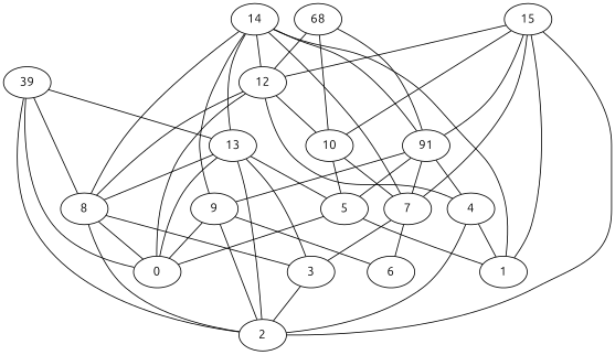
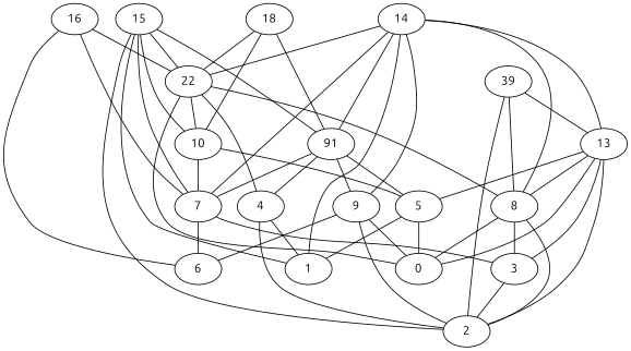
  digraph {
    fontname=Ubuntu
    node [fontname=Ubuntu]
    edge [dir=none fontname=Ubuntu]
    9
    2
    6
    1
    0
+   16
    7
-   12
+   12 [label=22]
    3
    10
    8
    4
-   18 [label=68]
+   18
    n14 [label=91]
    5
    15
    n17 [label=39]
    13
    14
    subgraph sub_1 {
      9
      2
      6
      1
      0
+     16
      7
      12
      3
      10
      8
      4
      18
      n14
      5
      15
      n17
      13
      14
    }
    9 -> 2
    9 -> 6
    9 -> 0
+   16 -> 6
+   16 -> 7
+   16 -> 12
    7 -> 6
    7 -> 3
    12 -> 0
    12 -> 10
    12 -> 8
    12 -> 4
    3 -> 2
    10 -> 7
    10 -> 5
    8 -> 2
    8 -> 0
    8 -> 3
    4 -> 2
    4 -> 1
    18 -> 12
    18 -> 10
    18 -> n14
    n14 -> 9
    n14 -> 7
    n14 -> 4
    n14 -> 5
    5 -> 1
    5 -> 0
    15 -> 2
    15 -> 1
    15 -> 7
    15 -> 12
    15 -> 10
    15 -> n14
    n17 -> 2
-   n17 -> 0
    n17 -> 8
    n17 -> 13
    13 -> 2
    13 -> 0
    13 -> 3
    13 -> 8
    13 -> 5
    14 -> 9
    14 -> 1
    14 -> 7
    14 -> 12
    14 -> 8
    14 -> n14
    14 -> 13
  }
